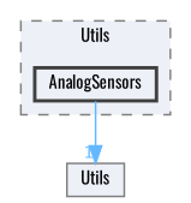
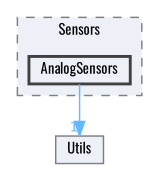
  digraph {
    compound=true
    fontname=Oswald
    node [fillcolor="#edf0f7" fontname=Oswald fontsize=10 shape=box]
    n1 [color=grey25 height=0.2 label=AnalogSensors style="filled,bold" width=0.4]
    n2 [color=grey50 height=0.2 label=Utils style=filled width=0.4]
    subgraph cluster_1 {
      bgcolor="#edf0f7"
      fontsize=10
-     label=Utils
+     label=Sensors
      pencolor=grey50
      style="filled,dashed"
      n1
    }
    n1 -> n2 [color=steelblue1 fontcolor=steelblue1 fontname=Oswald fontsize=10 headlabel=1 labeldistance=1.5 labelfontname=Helvetica labelfontsize=10]
  }
